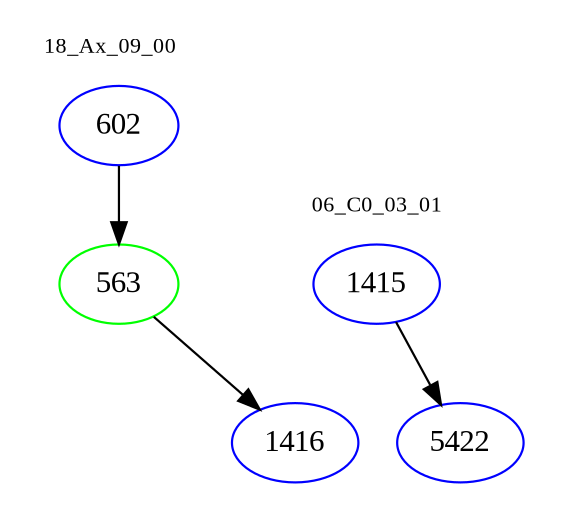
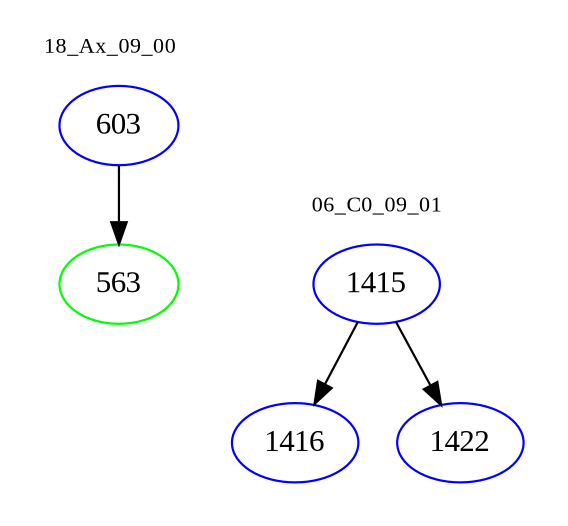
  digraph {
    fontname="Liberation Serif"
    node [color=blue fontname="Liberation Serif"]
    edge [color=black fontname="Liberation Serif"]
-   n1 [label=602]
+   n1 [label=603]
    n2 [color=green label=563]
    n3 [label=1415]
-   n4 [label=5422]
+   n4 [label=1422]
    n5 [label=1416]
    subgraph cluster_1 {
      color=white
      fontsize=10
      label="18_Ax_09_00"
      n1
      n2
    }
    subgraph cluster_2 {
      color=white
      fontsize=10
-     label="06_C0_03_01"
+     label="06_C0_09_01"
      n3
      n4
      n5
    }
    n1 -> n2
    n3 -> n4
-   n2 -> n5
+   n3 -> n5
  }
